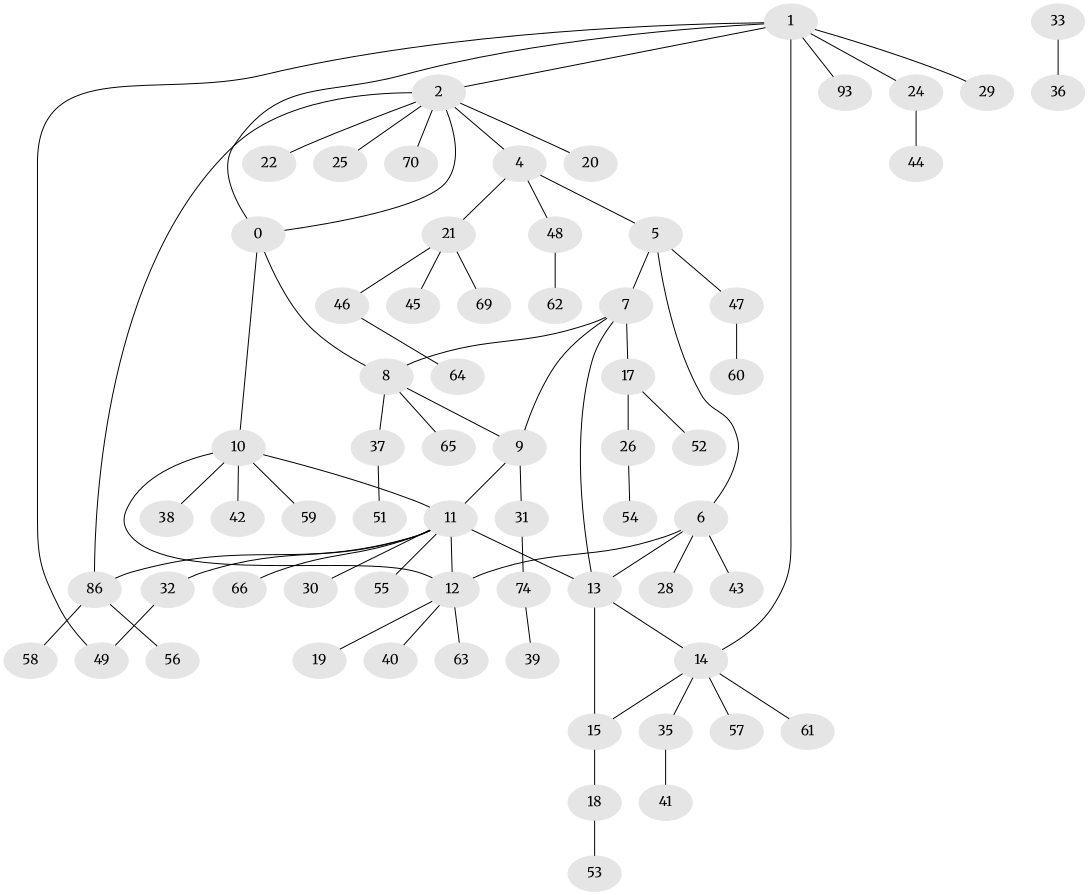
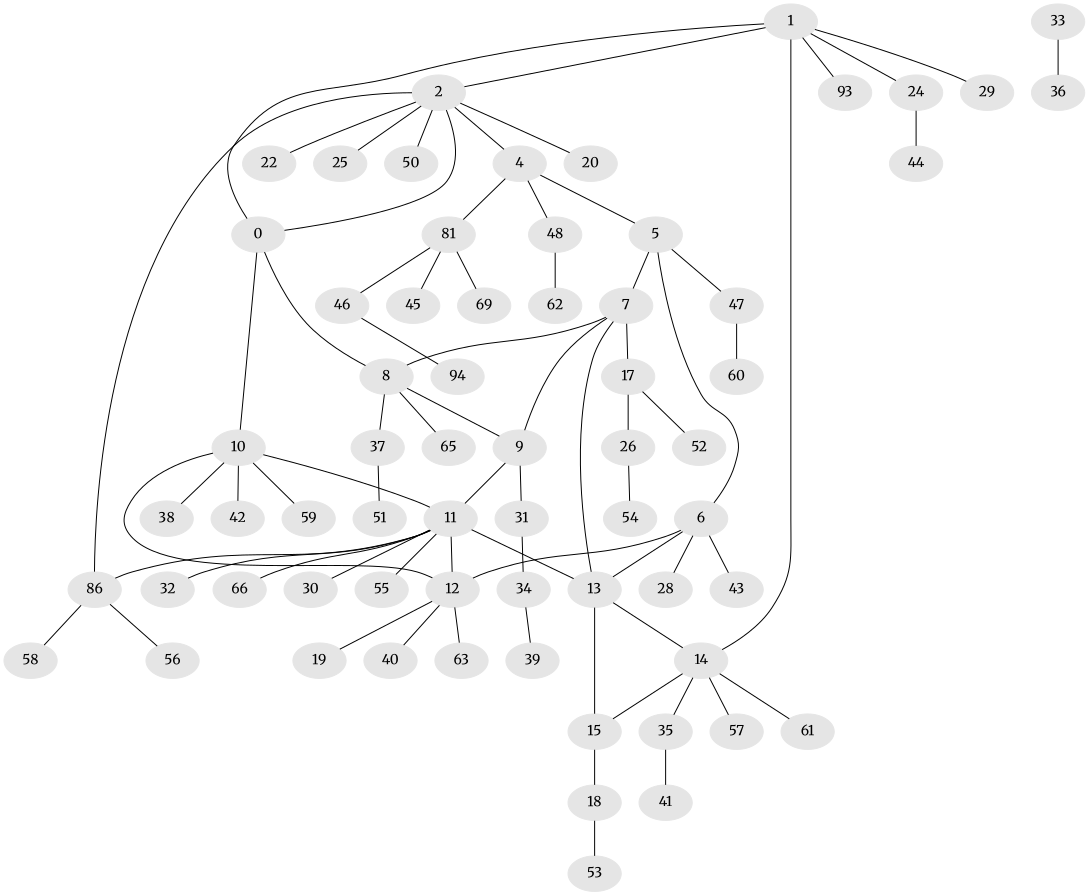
  graph {
    fontname=Merriweather
    node [color=gray90 fontname=Merriweather style=filled]
    edge [fontname=Merriweather]
    1
    2
    n3 [label=0]
    14
    n5 [label=93]
    24
    29
-   49
    4
    n10 [label=86]
    20
    22
    25
-   50 [label=70]
+   50
    8
    10
    15
    35
    57
    61
    44
    5
-   21
+   21 [label=81]
    48
    56
    58
    9
    37
    65
    12
    11
    38
    42
    59
    6
    7
    47
    13
    28
    43
    45
    46
    n43 [label=69]
    62
    17
    60
    19
    40
    63
    33
    36
    31
    26
    52
    51
    30
    32
    55
    66
-   34 [label=74]
+   34
    18
    41
    53
    54
-   64
+   64 [label=94]
    39
    1 -- 2
    1 -- n3
    1 -- 14
    1 -- n5
    1 -- 24
    1 -- 29
-   1 -- 49
    2 -- n3
    2 -- 4
    2 -- n10
    2 -- 20
    2 -- 22
    2 -- 25
    2 -- 50
    n3 -- 8
    n3 -- 10
    14 -- 15
    14 -- 35
    14 -- 57
    14 -- 61
    24 -- 44
    4 -- 5
    4 -- 21
    4 -- 48
    n10 -- 56
    n10 -- 58
    8 -- 9
    8 -- 37
    8 -- 65
    10 -- 12
    10 -- 11
    10 -- 38
    10 -- 42
    10 -- 59
    15 -- 18
    35 -- 41
    5 -- 6
    5 -- 7
    5 -- 47
    21 -- 45
    21 -- 46
    21 -- n43
    48 -- 62
    9 -- 11
    9 -- 31
    37 -- 51
    12 -- 19
    12 -- 40
    12 -- 63
    11 -- n10
    11 -- 12
    11 -- 13
    11 -- 30
    11 -- 32
    11 -- 55
    11 -- 66
    6 -- 12
    6 -- 13
    6 -- 28
    6 -- 43
    7 -- 8
    7 -- 9
    7 -- 13
    7 -- 17
    47 -- 60
    13 -- 14
    13 -- 15
    46 -- 64
    17 -- 26
    17 -- 52
    33 -- 36
    31 -- 34
    26 -- 54
-   32 -- 49
    34 -- 39
    18 -- 53
  }
